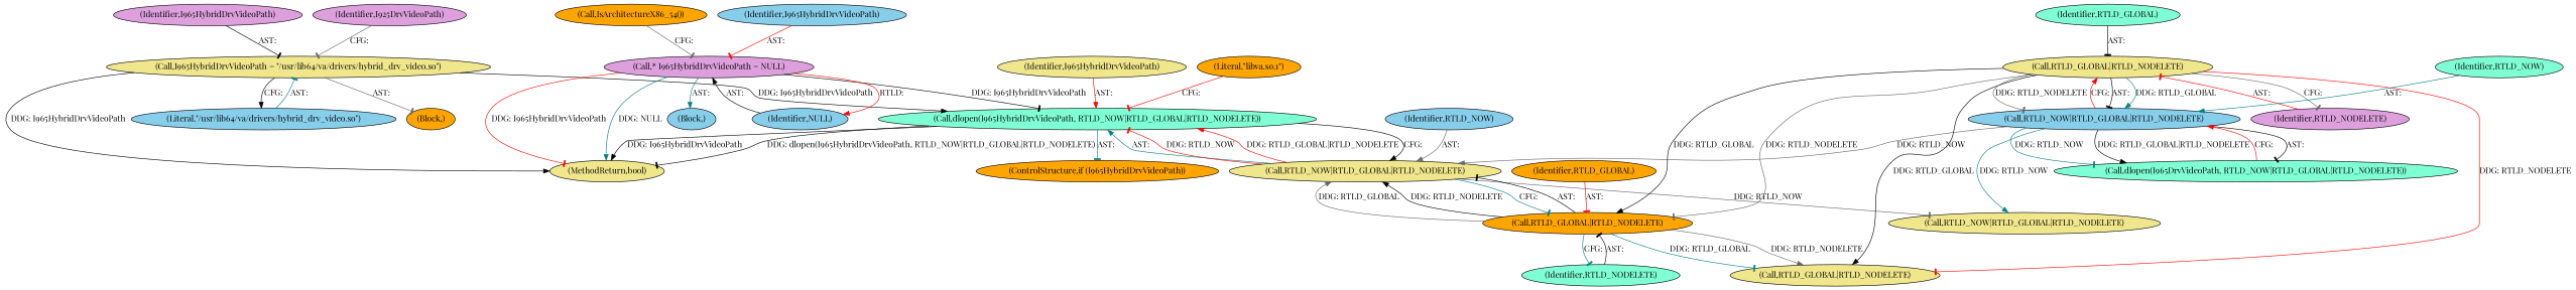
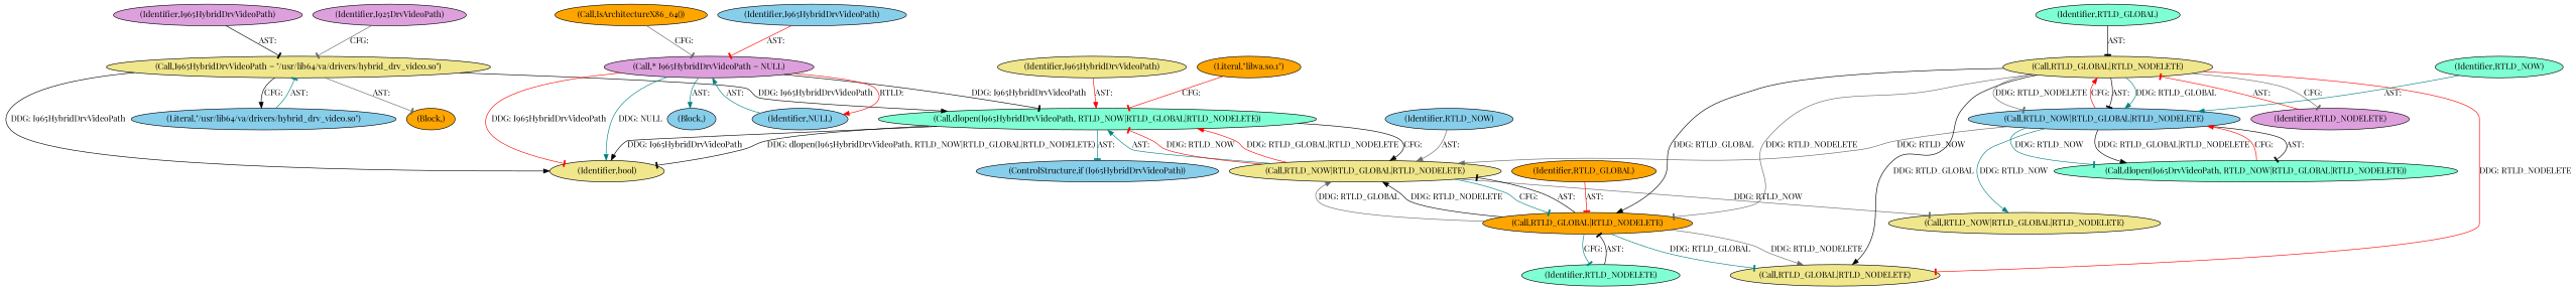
  digraph {
    fontname="Playfair Display"
    node [fillcolor=khaki fontname="Playfair Display" style=filled]
    edge [arrowhead=tee color=black fontname="Playfair Display"]
    n1 [fillcolor=aquamarine label="(Call,dlopen(I965HybridDrvVideoPath, RTLD_NOW|RTLD_GLOBAL|RTLD_NODELETE))"]
    n2 [label="(Call,RTLD_NOW|RTLD_GLOBAL|RTLD_NODELETE)"]
-   n3 [fillcolor=orange label="(ControlStructure,if (I965HybridDrvVideoPath))"]
-   n4 [label="(MethodReturn,bool)"]
+   n3 [fillcolor=skyblue label="(ControlStructure,if (I965HybridDrvVideoPath))"]
+   n4 [label="(Identifier,bool)"]
    n5 [fillcolor=orange label="(Call,RTLD_GLOBAL|RTLD_NODELETE)"]
    n6 [label="(Call,RTLD_NOW|RTLD_GLOBAL|RTLD_NODELETE)"]
    n7 [label="(Call,I965HybridDrvVideoPath = \"/usr/lib64/va/drivers/hybrid_drv_video.so\")"]
    n8 [fillcolor=skyblue label="(Literal,\"/usr/lib64/va/drivers/hybrid_drv_video.so\")"]
    n9 [fillcolor=orange label="(Block,)"]
    n10 [fillcolor=plum label="(Call,* I965HybridDrvVideoPath = NULL)"]
    n11 [fillcolor=skyblue label="(Block,)"]
    n12 [fillcolor=skyblue label="(Identifier,NULL)"]
    n13 [label="(Call,RTLD_GLOBAL|RTLD_NODELETE)"]
    n14 [fillcolor=aquamarine label="(Identifier,RTLD_NODELETE)"]
    n15 [fillcolor=skyblue label="(Call,RTLD_NOW|RTLD_GLOBAL|RTLD_NODELETE)"]
    n16 [label="(Call,RTLD_GLOBAL|RTLD_NODELETE)"]
    n17 [fillcolor=aquamarine label="(Call,dlopen(I965DrvVideoPath, RTLD_NOW|RTLD_GLOBAL|RTLD_NODELETE))"]
    n18 [fillcolor=plum label="(Identifier,RTLD_NODELETE)"]
    n19 [fillcolor=orange label="(Identifier,RTLD_GLOBAL)"]
    n20 [fillcolor=orange label="(Literal,\"libva.so.1\")"]
    n21 [fillcolor=plum label="(Identifier,I925DrvVideoPath)"]
    n22 [fillcolor=skyblue label="(Identifier,I965HybridDrvVideoPath)"]
    n23 [fillcolor=aquamarine label="(Identifier,RTLD_NOW)"]
    n24 [label="(Identifier,I965HybridDrvVideoPath)"]
    n25 [fillcolor=skyblue label="(Identifier,RTLD_NOW)"]
-   n26 [fillcolor=orange label="(Call,IsArchitectureX86_54())"]
+   n26 [fillcolor=orange label="(Call,IsArchitectureX86_64())"]
    n27 [fillcolor=aquamarine label="(Identifier,RTLD_GLOBAL)"]
    n28 [fillcolor=plum label="(Identifier,I965HybridDrvVideoPath)"]
    n1 -> n2 [arrowhead=normal label="CFG: "]
    n1 -> n3 [color=teal label="AST: "]
    n1 -> n4 [arrowhead=normal label="DDG: I965HybridDrvVideoPath"]
    n1 -> n4 [label="DDG: dlopen(I965HybridDrvVideoPath, RTLD_NOW|RTLD_GLOBAL|RTLD_NODELETE)"]
    n2 -> n1 [arrowhead=normal color=teal label="AST: "]
    n2 -> n1 [color=red label="DDG: RTLD_NOW"]
    n2 -> n1 [arrowhead=normal color=red label="DDG: RTLD_GLOBAL|RTLD_NODELETE"]
    n2 -> n5 [color=teal label="CFG: "]
    n2 -> n6 [color=gray40 label="DDG: RTLD_NOW"]
    n5 -> n2 [label="AST: "]
    n5 -> n2 [arrowhead=normal color=gray40 label="DDG: RTLD_GLOBAL"]
    n5 -> n2 [arrowhead=normal label="DDG: RTLD_NODELETE"]
    n5 -> n13 [color=teal label="DDG: RTLD_GLOBAL"]
    n5 -> n13 [arrowhead=normal color=gray40 label="DDG: RTLD_NODELETE"]
    n5 -> n14 [color=teal label="CFG: "]
    n7 -> n1 [arrowhead=normal label="DDG: I965HybridDrvVideoPath"]
    n7 -> n4 [arrowhead=normal label="DDG: I965HybridDrvVideoPath"]
    n7 -> n8 [arrowhead=normal label="CFG: "]
    n7 -> n9 [color=gray40 label="AST: "]
    n8 -> n7 [color=teal label="AST: "]
    n10 -> n1 [label="DDG: I965HybridDrvVideoPath"]
    n10 -> n4 [arrowhead=normal color=teal label="DDG: NULL"]
    n10 -> n4 [color=red label="DDG: I965HybridDrvVideoPath"]
    n10 -> n11 [arrowhead=normal color=teal label="AST: "]
    n10 -> n12 [arrowhead=normal color=red label="RTLD: "]
-   n12 -> n10 [arrowhead=normal label="AST: "]
+   n12 -> n10 [arrowhead=normal color=teal label="AST: "]
    n14 -> n5 [label="AST: "]
    n15 -> n2 [arrowhead=normal color=gray40 label="DDG: RTLD_NOW"]
    n15 -> n6 [arrowhead=normal color=teal label="DDG: RTLD_NOW"]
    n15 -> n16 [arrowhead=normal color=red label="CFG: "]
    n15 -> n17 [label="AST: "]
    n15 -> n17 [color=teal label="DDG: RTLD_NOW"]
    n15 -> n17 [arrowhead=normal label="DDG: RTLD_GLOBAL|RTLD_NODELETE"]
    n16 -> n5 [arrowhead=normal label="DDG: RTLD_GLOBAL"]
    n16 -> n5 [color=gray40 label="DDG: RTLD_NODELETE"]
    n16 -> n13 [arrowhead=normal label="DDG: RTLD_GLOBAL"]
    n16 -> n13 [color=red label="DDG: RTLD_NODELETE"]
    n16 -> n15 [label="AST: "]
    n16 -> n15 [arrowhead=normal color=teal label="DDG: RTLD_GLOBAL"]
    n16 -> n15 [color=gray40 label="DDG: RTLD_NODELETE"]
    n16 -> n18 [color=gray40 label="CFG: "]
    n17 -> n15 [arrowhead=normal color=red label="CFG: "]
    n18 -> n16 [color=red label="AST: "]
    n19 -> n5 [color=red label="AST: "]
    n20 -> n1 [color=red label="CFG: "]
    n21 -> n7 [color=gray40 label="CFG: "]
    n22 -> n10 [color=red label="AST: "]
    n23 -> n15 [arrowhead=normal color=teal label="AST: "]
    n24 -> n1 [arrowhead=normal color=red label="AST: "]
    n25 -> n2 [arrowhead=normal color=gray40 label="AST: "]
    n26 -> n10 [color=gray40 label="CFG: "]
    n27 -> n16 [label="AST: "]
    n28 -> n7 [label="AST: "]
  }
